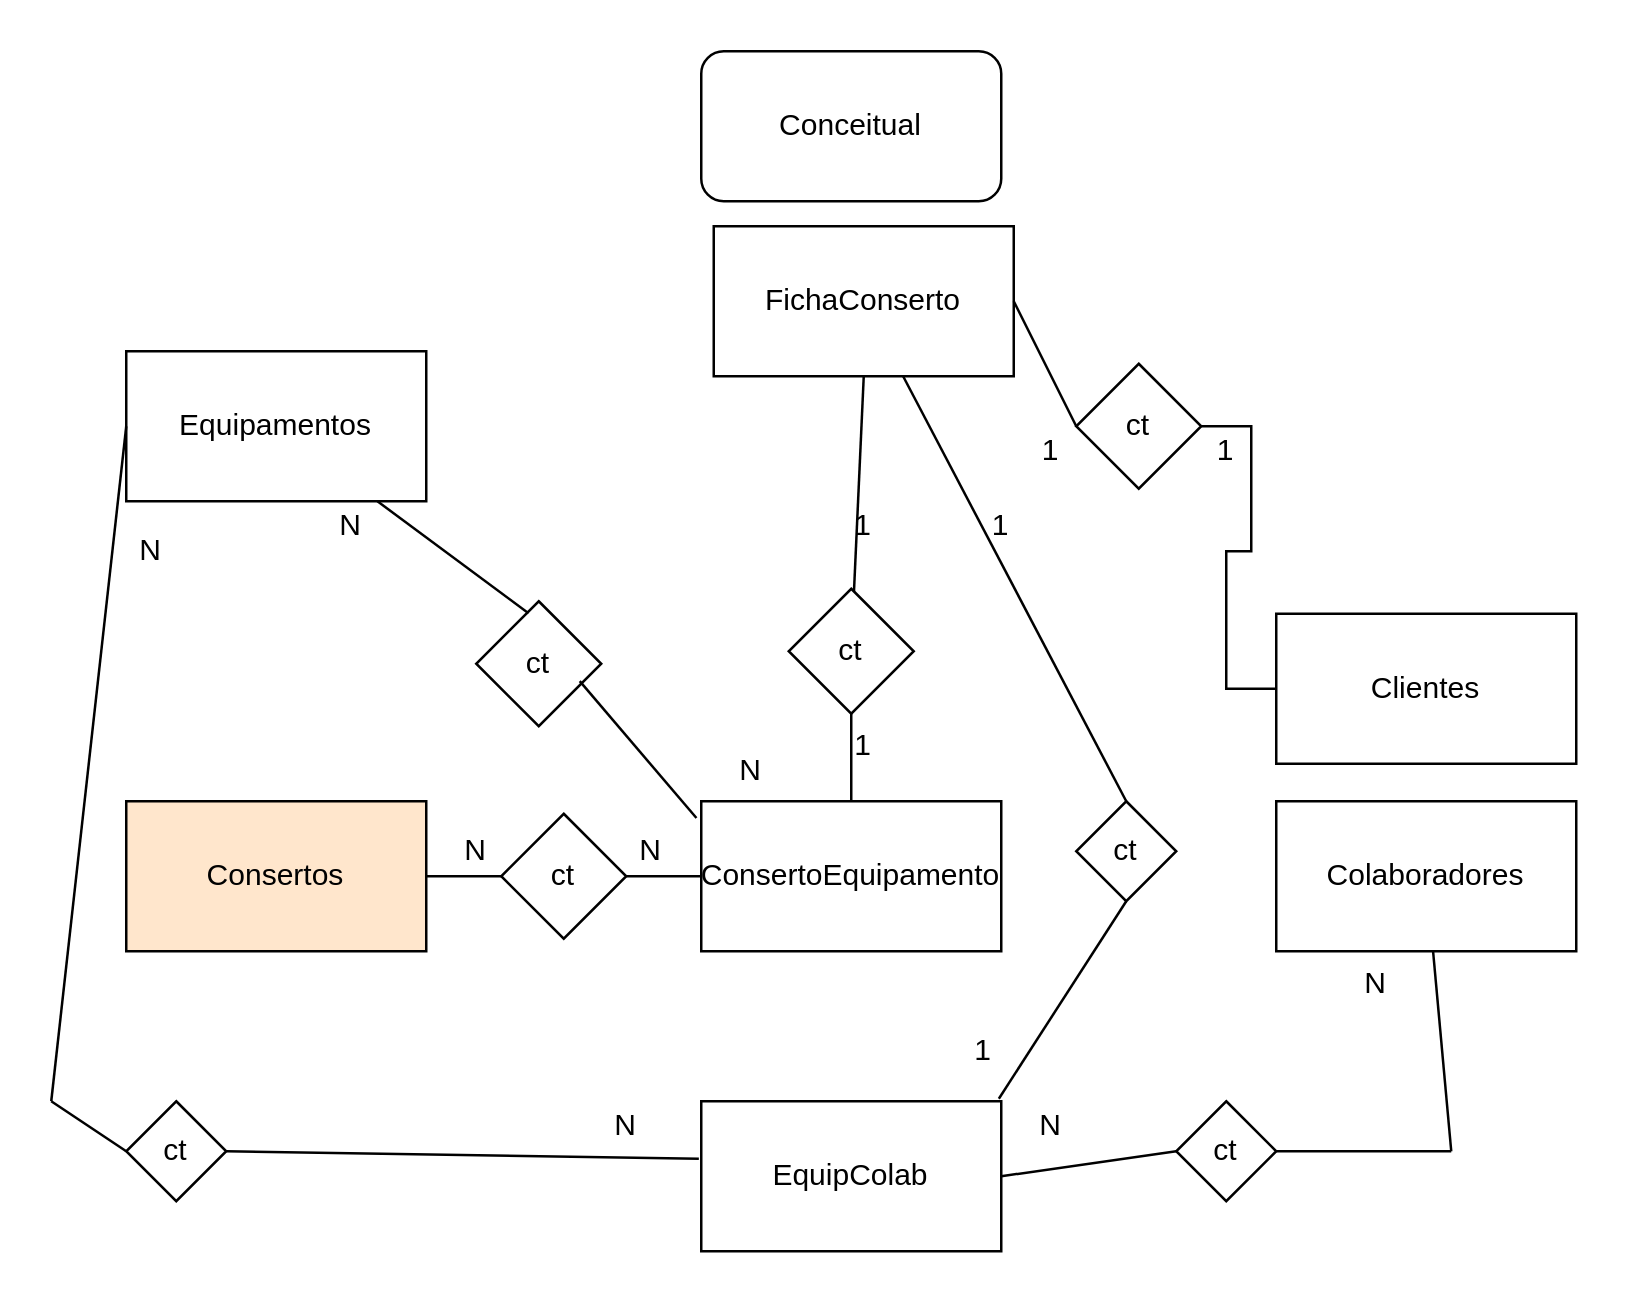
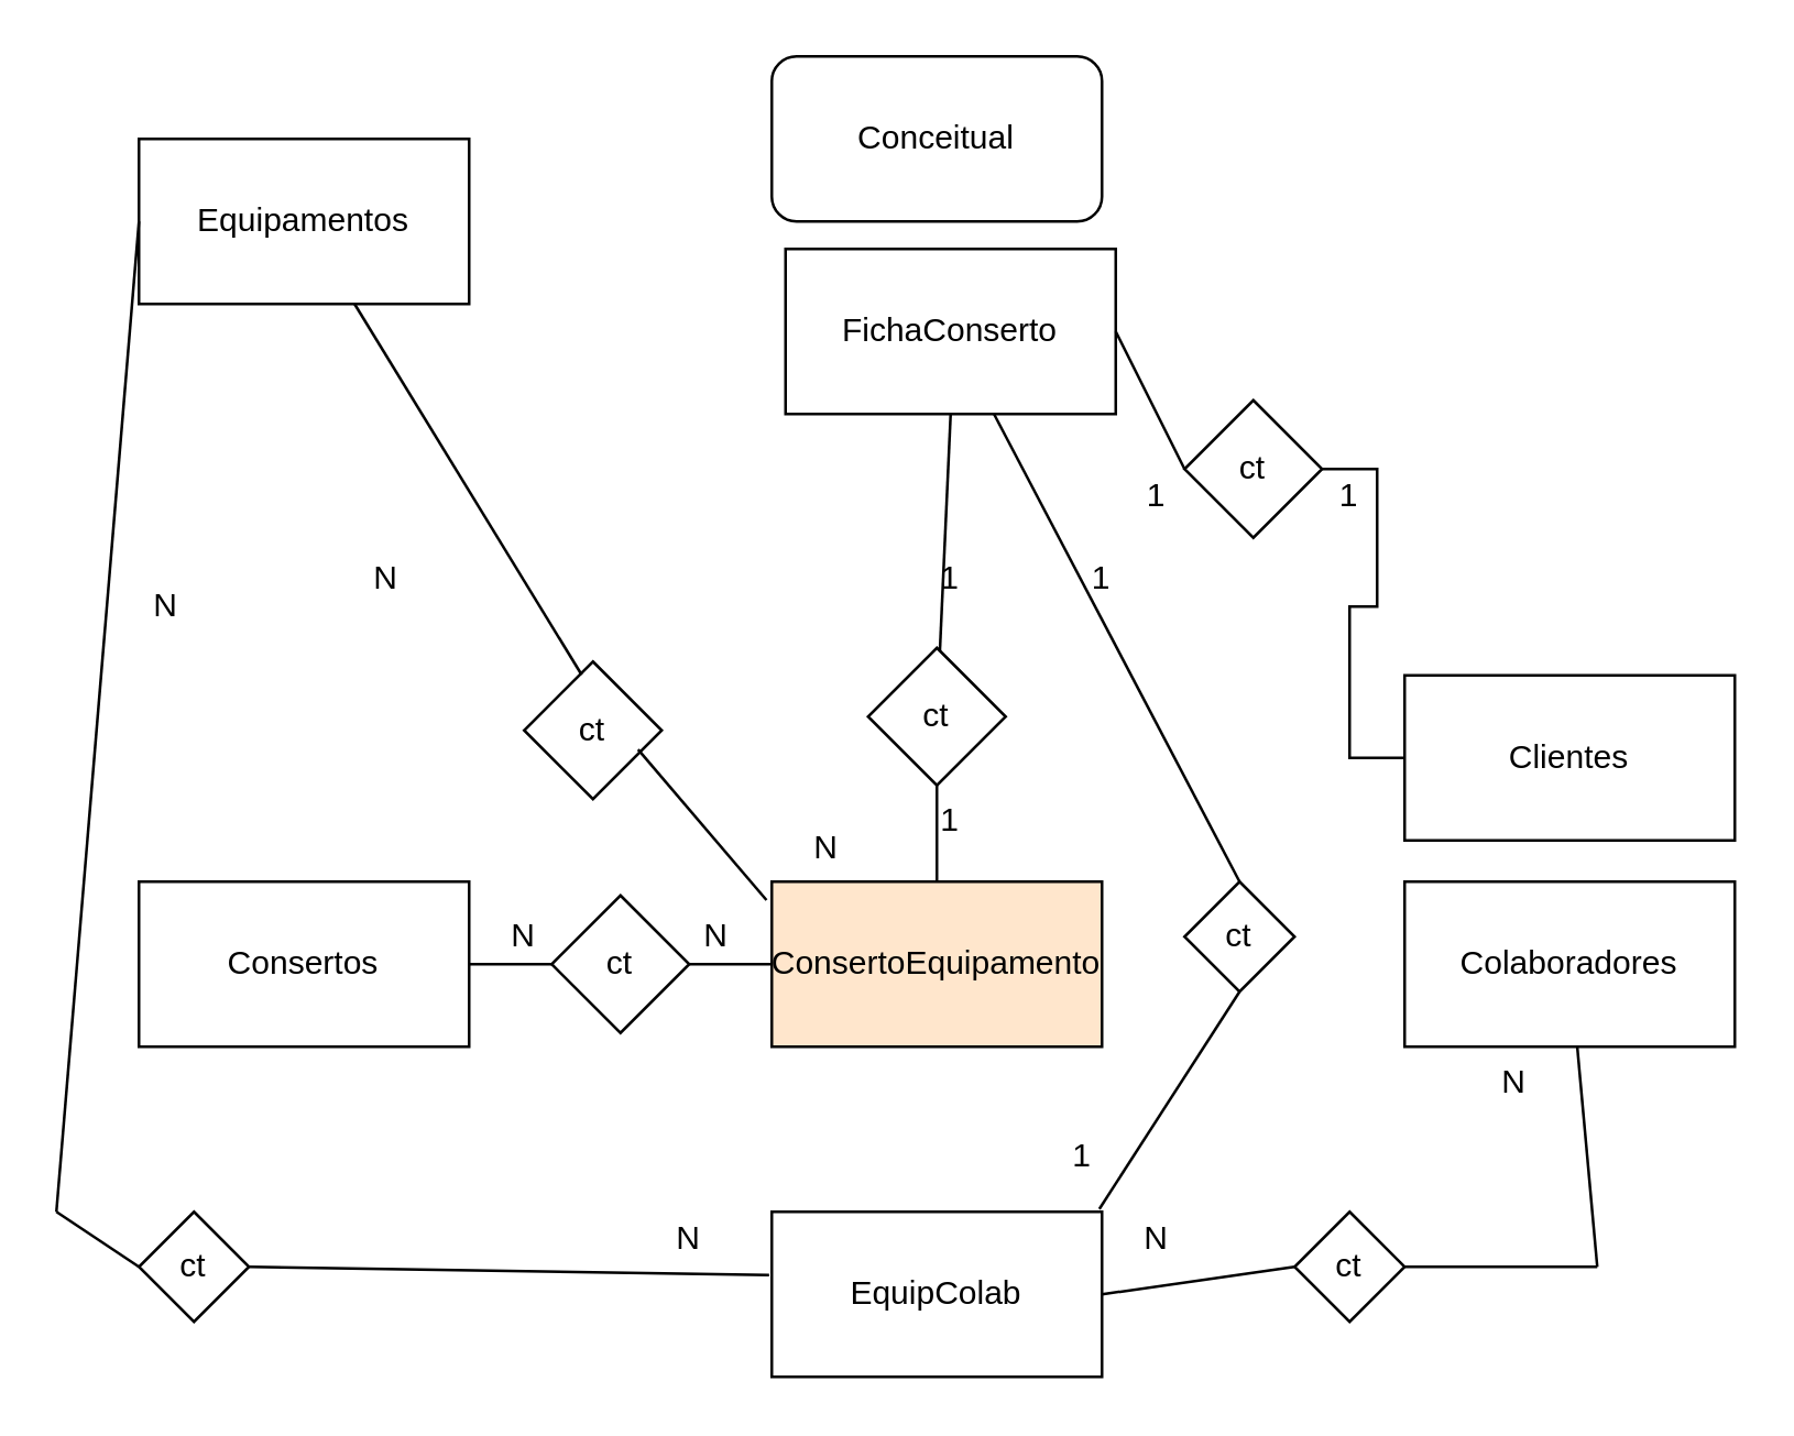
  <mxCell id="0" />
  <mxCell id="1" parent="0" />
  <mxCell id="2" value="Conceitual" style="whiteSpace=wrap;html=1;rounded=1;" vertex="1" parent="1"><mxGeometry x="280" y="20" width="120" height="60" as="geometry" /></mxCell>
- <mxCell id="3" value="Equipamentos" style="rounded=0;whiteSpace=wrap;html=1;" vertex="1" parent="1"><mxGeometry x="50" y="140" width="120" height="60" as="geometry" /></mxCell>
+ <mxCell id="3" value="Equipamentos" style="rounded=0;whiteSpace=wrap;html=1;" vertex="1" parent="1"><mxGeometry x="50" y="50" width="120" height="60" as="geometry" /></mxCell>
  <mxCell id="4" value="FichaConserto" style="rounded=0;whiteSpace=wrap;html=1;" vertex="1" parent="1"><mxGeometry x="285" y="90" width="120" height="60" as="geometry" /></mxCell>
- <mxCell id="5" value="Consertos" style="rounded=0;whiteSpace=wrap;html=1;fillColor=#ffe6cc;" vertex="1" parent="1"><mxGeometry x="50" y="320" width="120" height="60" as="geometry" /></mxCell>
- <mxCell id="6" value="ConsertoEquipamento" style="rounded=0;whiteSpace=wrap;html=1;" vertex="1" parent="1"><mxGeometry x="280" y="320" width="120" height="60" as="geometry" /></mxCell>
+ <mxCell id="5" value="Consertos" style="rounded=0;whiteSpace=wrap;html=1;" vertex="1" parent="1"><mxGeometry x="50" y="320" width="120" height="60" as="geometry" /></mxCell>
+ <mxCell id="6" value="ConsertoEquipamento" style="rounded=0;whiteSpace=wrap;html=1;fillColor=#ffe6cc;" vertex="1" parent="1"><mxGeometry x="280" y="320" width="120" height="60" as="geometry" /></mxCell>
  <mxCell id="7" value="ct" style="rhombus;whiteSpace=wrap;html=1;" vertex="1" parent="1"><mxGeometry x="190" y="240" width="50" height="50" as="geometry" /></mxCell>
  <mxCell id="8" value="" style="endArrow=none;html=1;exitX=0.828;exitY=0.639;exitDx=0;exitDy=0;endFill=0;entryX=-0.016;entryY=0.112;entryDx=0;entryDy=0;entryPerimeter=0;exitPerimeter=0;" edge="1" parent="1" source="7" target="6"><mxGeometry width="50" height="50" relative="1" as="geometry"><mxPoint x="50" y="450" as="sourcePoint" /><mxPoint x="283" y="320" as="targetPoint" /></mxGeometry></mxCell>
  <mxCell id="9" value="" style="endArrow=none;html=1;entryX=0.418;entryY=0.096;entryDx=0;entryDy=0;entryPerimeter=0;" edge="1" parent="1" source="3" target="7"><mxGeometry width="50" height="50" relative="1" as="geometry"><mxPoint x="50" y="450" as="sourcePoint" /><mxPoint x="100" y="400" as="targetPoint" /></mxGeometry></mxCell>
  <mxCell id="10" value="" style="endArrow=none;html=1;entryX=0;entryY=0.5;entryDx=0;entryDy=0;exitX=1;exitY=0.5;exitDx=0;exitDy=0;" edge="1" parent="1" source="11" target="6"><mxGeometry width="50" height="50" relative="1" as="geometry"><mxPoint x="60" y="450" as="sourcePoint" /><mxPoint x="110" y="400" as="targetPoint" /></mxGeometry></mxCell>
  <mxCell id="11" value="ct" style="rhombus;whiteSpace=wrap;html=1;" vertex="1" parent="1"><mxGeometry x="200" y="325" width="50" height="50" as="geometry" /></mxCell>
  <mxCell id="12" value="" style="endArrow=none;html=1;entryX=0;entryY=0.5;entryDx=0;entryDy=0;exitX=1;exitY=0.5;exitDx=0;exitDy=0;" edge="1" parent="1" source="5" target="11"><mxGeometry width="50" height="50" relative="1" as="geometry"><mxPoint x="140" y="450" as="sourcePoint" /><mxPoint x="190" y="400" as="targetPoint" /></mxGeometry></mxCell>
  <mxCell id="13" value="" style="endArrow=none;html=1;exitX=0.5;exitY=1;exitDx=0;exitDy=0;" edge="1" parent="1" source="4" target="14"><mxGeometry width="50" height="50" relative="1" as="geometry"><mxPoint x="50" y="450" as="sourcePoint" /><mxPoint x="100" y="400" as="targetPoint" /></mxGeometry></mxCell>
  <mxCell id="14" value="ct" style="rhombus;whiteSpace=wrap;html=1;" vertex="1" parent="1"><mxGeometry x="315" y="235" width="50" height="50" as="geometry" /></mxCell>
  <mxCell id="15" value="" style="endArrow=none;html=1;entryX=0.5;entryY=1;entryDx=0;entryDy=0;exitX=0.5;exitY=0;exitDx=0;exitDy=0;" edge="1" parent="1" source="6" target="14"><mxGeometry width="50" height="50" relative="1" as="geometry"><mxPoint x="50" y="450" as="sourcePoint" /><mxPoint x="100" y="400" as="targetPoint" /></mxGeometry></mxCell>
  <mxCell id="16" value="Clientes" style="rounded=0;whiteSpace=wrap;html=1;" vertex="1" parent="1"><mxGeometry x="510" y="245" width="120" height="60" as="geometry" /></mxCell>
  <mxCell id="17" style="edgeStyle=orthogonalEdgeStyle;rounded=0;orthogonalLoop=1;jettySize=auto;html=1;entryX=0;entryY=0.5;entryDx=0;entryDy=0;endArrow=none;endFill=0;" edge="1" parent="1" source="18" target="16"><mxGeometry relative="1" as="geometry" /></mxCell>
  <mxCell id="18" value="ct" style="rhombus;whiteSpace=wrap;html=1;" vertex="1" parent="1"><mxGeometry x="430" y="145" width="50" height="50" as="geometry" /></mxCell>
  <mxCell id="19" value="" style="endArrow=none;html=1;entryX=0;entryY=0.5;entryDx=0;entryDy=0;exitX=1;exitY=0.5;exitDx=0;exitDy=0;" edge="1" parent="1" source="4" target="18"><mxGeometry width="50" height="50" relative="1" as="geometry"><mxPoint x="50" y="450" as="sourcePoint" /><mxPoint x="100" y="400" as="targetPoint" /></mxGeometry></mxCell>
  <mxCell id="20" value="Colaboradores" style="rounded=0;whiteSpace=wrap;html=1;" vertex="1" parent="1"><mxGeometry x="510" y="320" width="120" height="60" as="geometry" /></mxCell>
  <mxCell id="21" value="N" style="text;html=1;strokeColor=none;fillColor=none;align=center;verticalAlign=middle;whiteSpace=wrap;rounded=0;" vertex="1" parent="1"><mxGeometry x="170" y="330" width="40" height="20" as="geometry" /></mxCell>
  <mxCell id="22" value="N" style="text;html=1;strokeColor=none;fillColor=none;align=center;verticalAlign=middle;whiteSpace=wrap;rounded=0;" vertex="1" parent="1"><mxGeometry x="240" y="330" width="40" height="20" as="geometry" /></mxCell>
  <mxCell id="23" value="N" style="text;html=1;strokeColor=none;fillColor=none;align=center;verticalAlign=middle;whiteSpace=wrap;rounded=0;" vertex="1" parent="1"><mxGeometry x="280" y="297.5" width="40" height="20" as="geometry" /></mxCell>
  <mxCell id="24" value="N" style="text;html=1;strokeColor=none;fillColor=none;align=center;verticalAlign=middle;whiteSpace=wrap;rounded=0;" vertex="1" parent="1"><mxGeometry x="120" y="200" width="40" height="20" as="geometry" /></mxCell>
  <mxCell id="25" value="1&lt;br&gt;" style="text;html=1;strokeColor=none;fillColor=none;align=center;verticalAlign=middle;whiteSpace=wrap;rounded=0;" vertex="1" parent="1"><mxGeometry x="325" y="287.5" width="40" height="20" as="geometry" /></mxCell>
  <mxCell id="26" value="1&lt;br&gt;" style="text;html=1;strokeColor=none;fillColor=none;align=center;verticalAlign=middle;whiteSpace=wrap;rounded=0;" vertex="1" parent="1"><mxGeometry x="325" y="200" width="40" height="20" as="geometry" /></mxCell>
  <mxCell id="27" value="1&lt;br&gt;" style="text;html=1;strokeColor=none;fillColor=none;align=center;verticalAlign=middle;whiteSpace=wrap;rounded=0;" vertex="1" parent="1"><mxGeometry x="400" y="170" width="40" height="20" as="geometry" /></mxCell>
  <mxCell id="28" value="1&lt;br&gt;" style="text;html=1;strokeColor=none;fillColor=none;align=center;verticalAlign=middle;whiteSpace=wrap;rounded=0;" vertex="1" parent="1"><mxGeometry x="470" y="170" width="40" height="20" as="geometry" /></mxCell>
  <mxCell id="29" value="ct" style="rhombus;whiteSpace=wrap;html=1;" vertex="1" parent="1"><mxGeometry x="50" y="440" width="40" height="40" as="geometry" /></mxCell>
  <mxCell id="30" value="" style="endArrow=none;html=1;entryX=0;entryY=0.5;entryDx=0;entryDy=0;" edge="1" parent="1" target="3"><mxGeometry width="50" height="50" relative="1" as="geometry"><mxPoint x="20" y="440" as="sourcePoint" /><mxPoint x="100" y="500" as="targetPoint" /></mxGeometry></mxCell>
  <mxCell id="31" value="" style="endArrow=none;html=1;exitX=0;exitY=0.5;exitDx=0;exitDy=0;" edge="1" parent="1" source="29"><mxGeometry width="50" height="50" relative="1" as="geometry"><mxPoint x="20" y="550" as="sourcePoint" /><mxPoint x="20" y="440" as="targetPoint" /></mxGeometry></mxCell>
  <mxCell id="32" value="" style="endArrow=none;html=1;" edge="1" parent="1" source="20"><mxGeometry width="50" height="50" relative="1" as="geometry"><mxPoint x="20" y="550" as="sourcePoint" /><mxPoint x="580" y="460" as="targetPoint" /></mxGeometry></mxCell>
  <mxCell id="33" value="N" style="text;html=1;strokeColor=none;fillColor=none;align=center;verticalAlign=middle;whiteSpace=wrap;rounded=0;" vertex="1" parent="1"><mxGeometry x="40" y="210" width="40" height="20" as="geometry" /></mxCell>
  <mxCell id="34" value="N" style="text;html=1;strokeColor=none;fillColor=none;align=center;verticalAlign=middle;whiteSpace=wrap;rounded=0;" vertex="1" parent="1"><mxGeometry x="530" y="382.5" width="40" height="20" as="geometry" /></mxCell>
  <mxCell id="35" value="EquipColab" style="rounded=0;whiteSpace=wrap;html=1;" vertex="1" parent="1"><mxGeometry x="280" y="440" width="120" height="60" as="geometry" /></mxCell>
  <mxCell id="36" value="" style="endArrow=none;html=1;entryX=1;entryY=0.5;entryDx=0;entryDy=0;exitX=-0.008;exitY=0.383;exitDx=0;exitDy=0;exitPerimeter=0;" edge="1" parent="1" source="35" target="29"><mxGeometry width="50" height="50" relative="1" as="geometry"><mxPoint x="20" y="570" as="sourcePoint" /><mxPoint x="70" y="520" as="targetPoint" /></mxGeometry></mxCell>
  <mxCell id="37" value="ct" style="rhombus;whiteSpace=wrap;html=1;" vertex="1" parent="1"><mxGeometry x="470" y="440" width="40" height="40" as="geometry" /></mxCell>
  <mxCell id="38" value="" style="endArrow=none;html=1;exitX=1;exitY=0.5;exitDx=0;exitDy=0;" edge="1" parent="1" source="37"><mxGeometry width="50" height="50" relative="1" as="geometry"><mxPoint x="20" y="570" as="sourcePoint" /><mxPoint x="580" y="460" as="targetPoint" /></mxGeometry></mxCell>
  <mxCell id="39" value="" style="endArrow=none;html=1;entryX=0;entryY=0.5;entryDx=0;entryDy=0;exitX=1;exitY=0.5;exitDx=0;exitDy=0;" edge="1" parent="1" source="35" target="37"><mxGeometry width="50" height="50" relative="1" as="geometry"><mxPoint x="20" y="570" as="sourcePoint" /><mxPoint x="70" y="520" as="targetPoint" /></mxGeometry></mxCell>
  <mxCell id="40" value="" style="endArrow=none;html=1;entryX=0.992;entryY=-0.017;entryDx=0;entryDy=0;entryPerimeter=0;" edge="1" parent="1" target="35"><mxGeometry width="50" height="50" relative="1" as="geometry"><mxPoint x="450" y="360" as="sourcePoint" /><mxPoint x="70" y="520" as="targetPoint" /></mxGeometry></mxCell>
  <mxCell id="41" value="ct" style="rhombus;whiteSpace=wrap;html=1;" vertex="1" parent="1"><mxGeometry x="430" y="320" width="40" height="40" as="geometry" /></mxCell>
  <mxCell id="42" value="" style="endArrow=none;html=1;entryX=0.5;entryY=0;entryDx=0;entryDy=0;" edge="1" parent="1" source="4" target="41"><mxGeometry width="50" height="50" relative="1" as="geometry"><mxPoint x="20" y="570" as="sourcePoint" /><mxPoint x="70" y="520" as="targetPoint" /></mxGeometry></mxCell>
  <mxCell id="43" value="N" style="text;html=1;strokeColor=none;fillColor=none;align=center;verticalAlign=middle;whiteSpace=wrap;rounded=0;" vertex="1" parent="1"><mxGeometry x="230" y="440" width="40" height="20" as="geometry" /></mxCell>
  <mxCell id="44" value="N" style="text;html=1;strokeColor=none;fillColor=none;align=center;verticalAlign=middle;whiteSpace=wrap;rounded=0;" vertex="1" parent="1"><mxGeometry x="400" y="440" width="40" height="20" as="geometry" /></mxCell>
  <mxCell id="45" value="1&lt;br&gt;" style="text;html=1;strokeColor=none;fillColor=none;align=center;verticalAlign=middle;whiteSpace=wrap;rounded=0;" vertex="1" parent="1"><mxGeometry x="380" y="200" width="40" height="20" as="geometry" /></mxCell>
  <mxCell id="46" value="1&lt;br&gt;" style="text;html=1;strokeColor=none;fillColor=none;align=center;verticalAlign=middle;whiteSpace=wrap;rounded=0;" vertex="1" parent="1"><mxGeometry x="373" y="410" width="40" height="20" as="geometry" /></mxCell>
